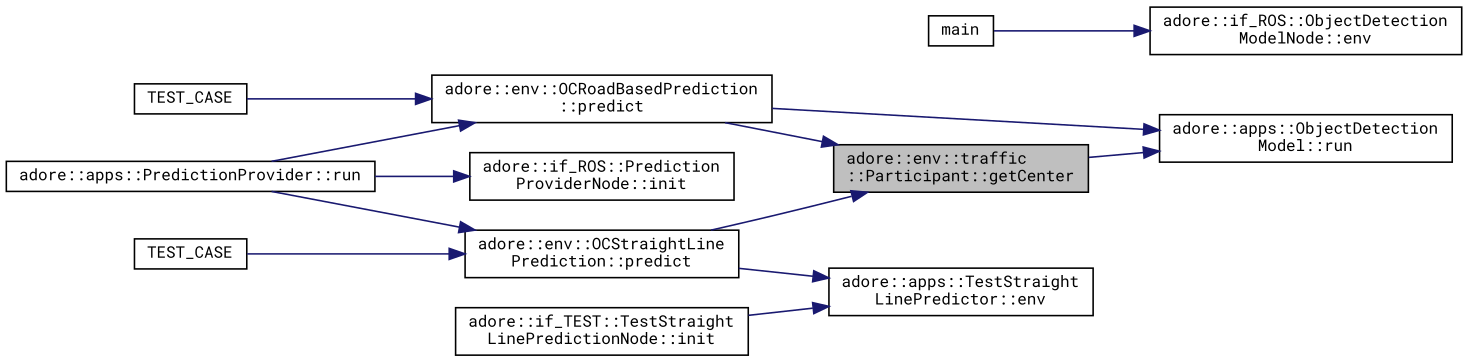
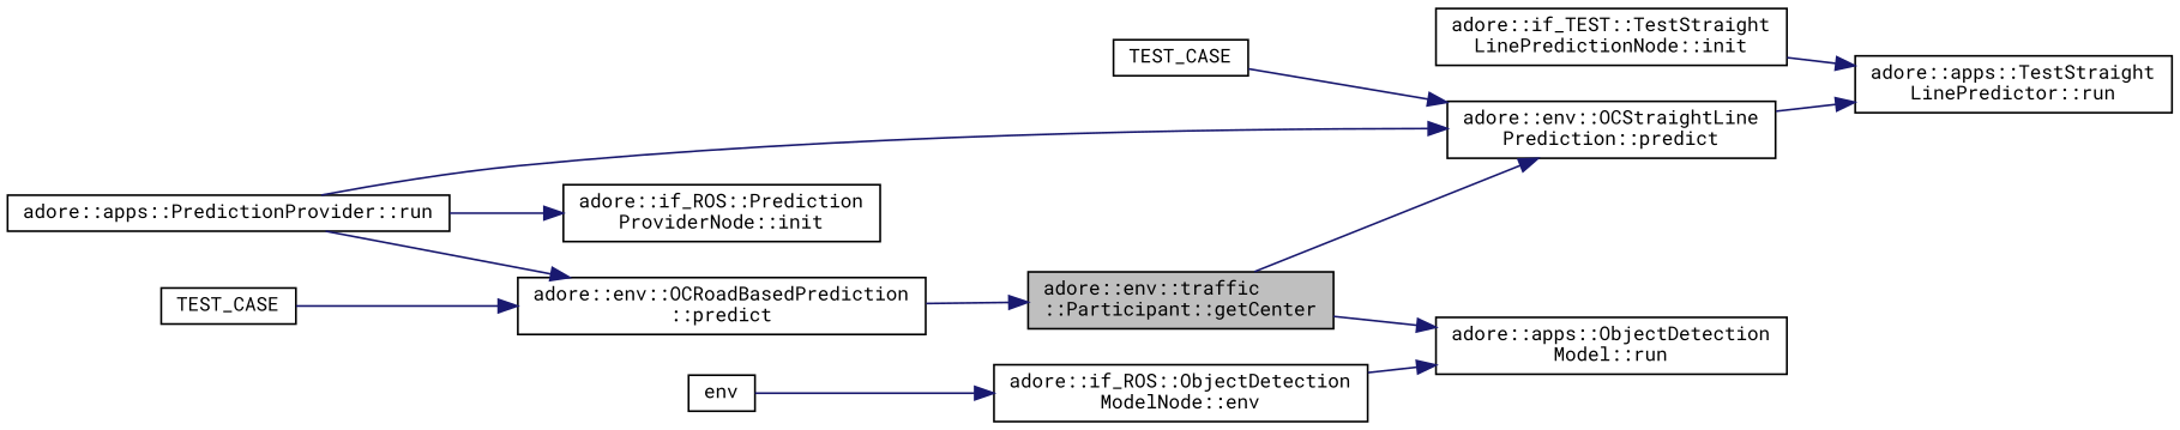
  digraph {
    fontname="Roboto Mono"
    rankdir=RL
    node [color=black fillcolor=white fontname="Roboto Mono" fontsize=10 shape=record style=filled]
    edge [color=midnightblue dir=back fontname="Roboto Mono" fontsize=10 labelfontname=Helvetica labelfontsize=10 style=solid]
    n1 [fillcolor=grey75 fontcolor=black height=0.2 label="adore::env::traffic\l::Participant::getCenter" width=0.4]
    n2 [height=0.2 label="adore::env::OCStraightLine\lPrediction::predict" width=0.4]
    n3 [height=0.2 label="adore::env::OCRoadBasedPrediction\l::predict" width=0.4]
    n4 [height=0.2 label="adore::apps::PredictionProvider::run" width=0.4]
    n5 [height=0.2 label=TEST_CASE width=0.4]
    n6 [height=0.2 label=TEST_CASE width=0.4]
    n7 [height=0.2 label="adore::apps::ObjectDetection\lModel::run" width=0.4]
    n8 [height=0.2 label="adore::if_ROS::ObjectDetection\lModelNode::env" width=0.4]
-   n9 [height=0.2 label="adore::apps::TestStraight\lLinePredictor::env" width=0.4]
+   n9 [height=0.2 label="adore::apps::TestStraight\lLinePredictor::run" width=0.4]
    n10 [height=0.2 label="adore::if_TEST::TestStraight\lLinePredictionNode::init" width=0.4]
    n11 [height=0.2 label="adore::if_ROS::Prediction\lProviderNode::init" width=0.4]
-   n12 [height=0.2 label=main width=0.4]
-   n1 -> n2
+   n12 [height=0.2 label=env width=0.4]
+   n2 -> n1
    n1 -> n3
    n2 -> n4
    n2 -> n5
    n3 -> n4
    n3 -> n6
    n7 -> n1
-   n7 -> n3
+   n7 -> n8
    n8 -> n12
    n9 -> n2
    n9 -> n10
    n11 -> n4
  }
